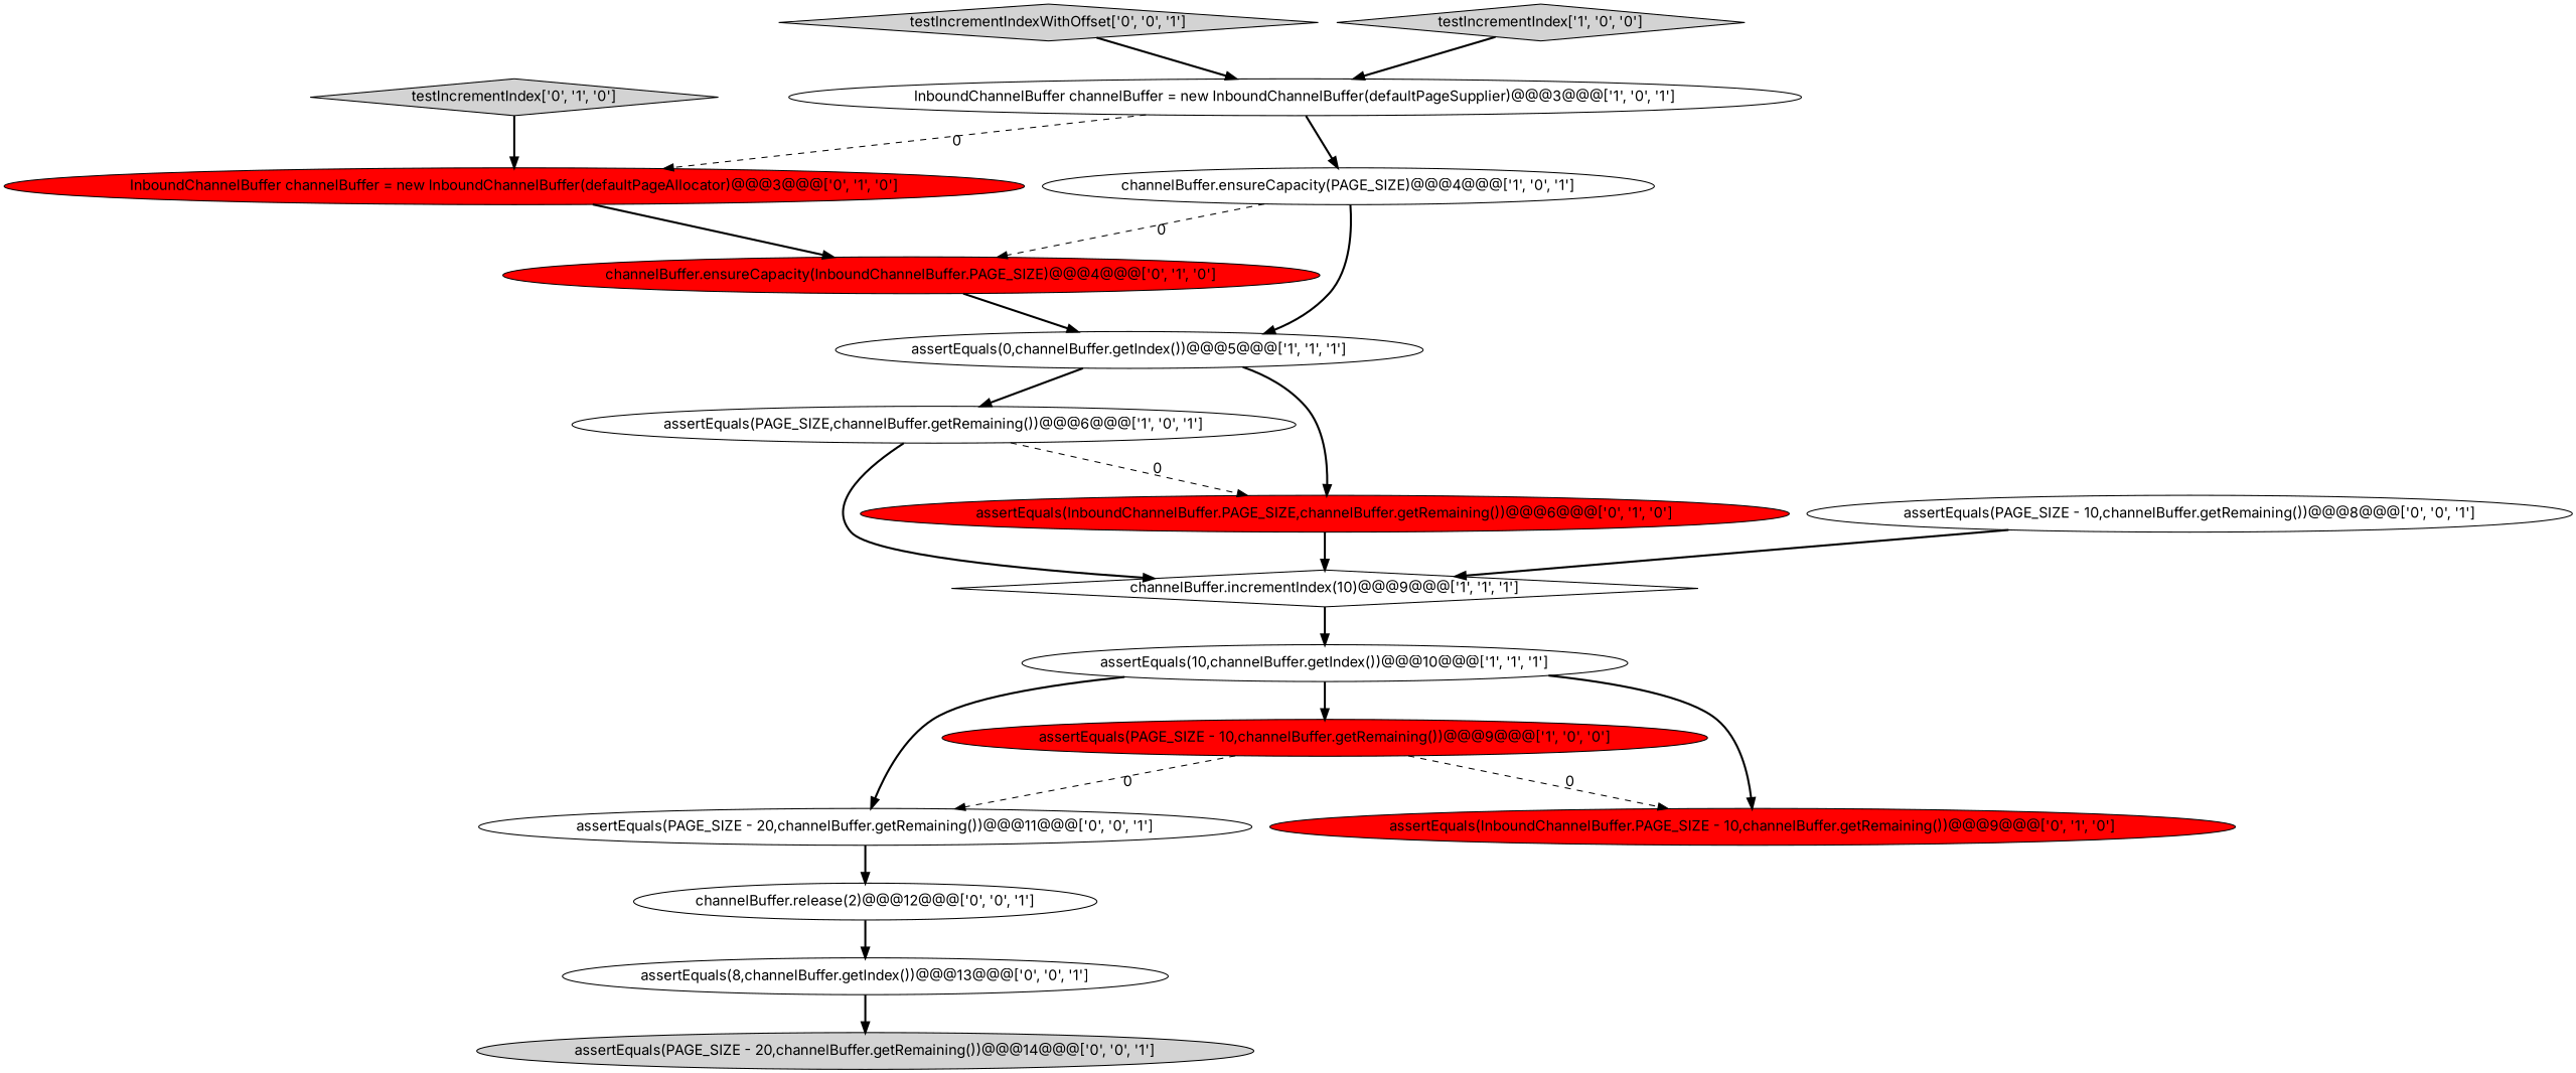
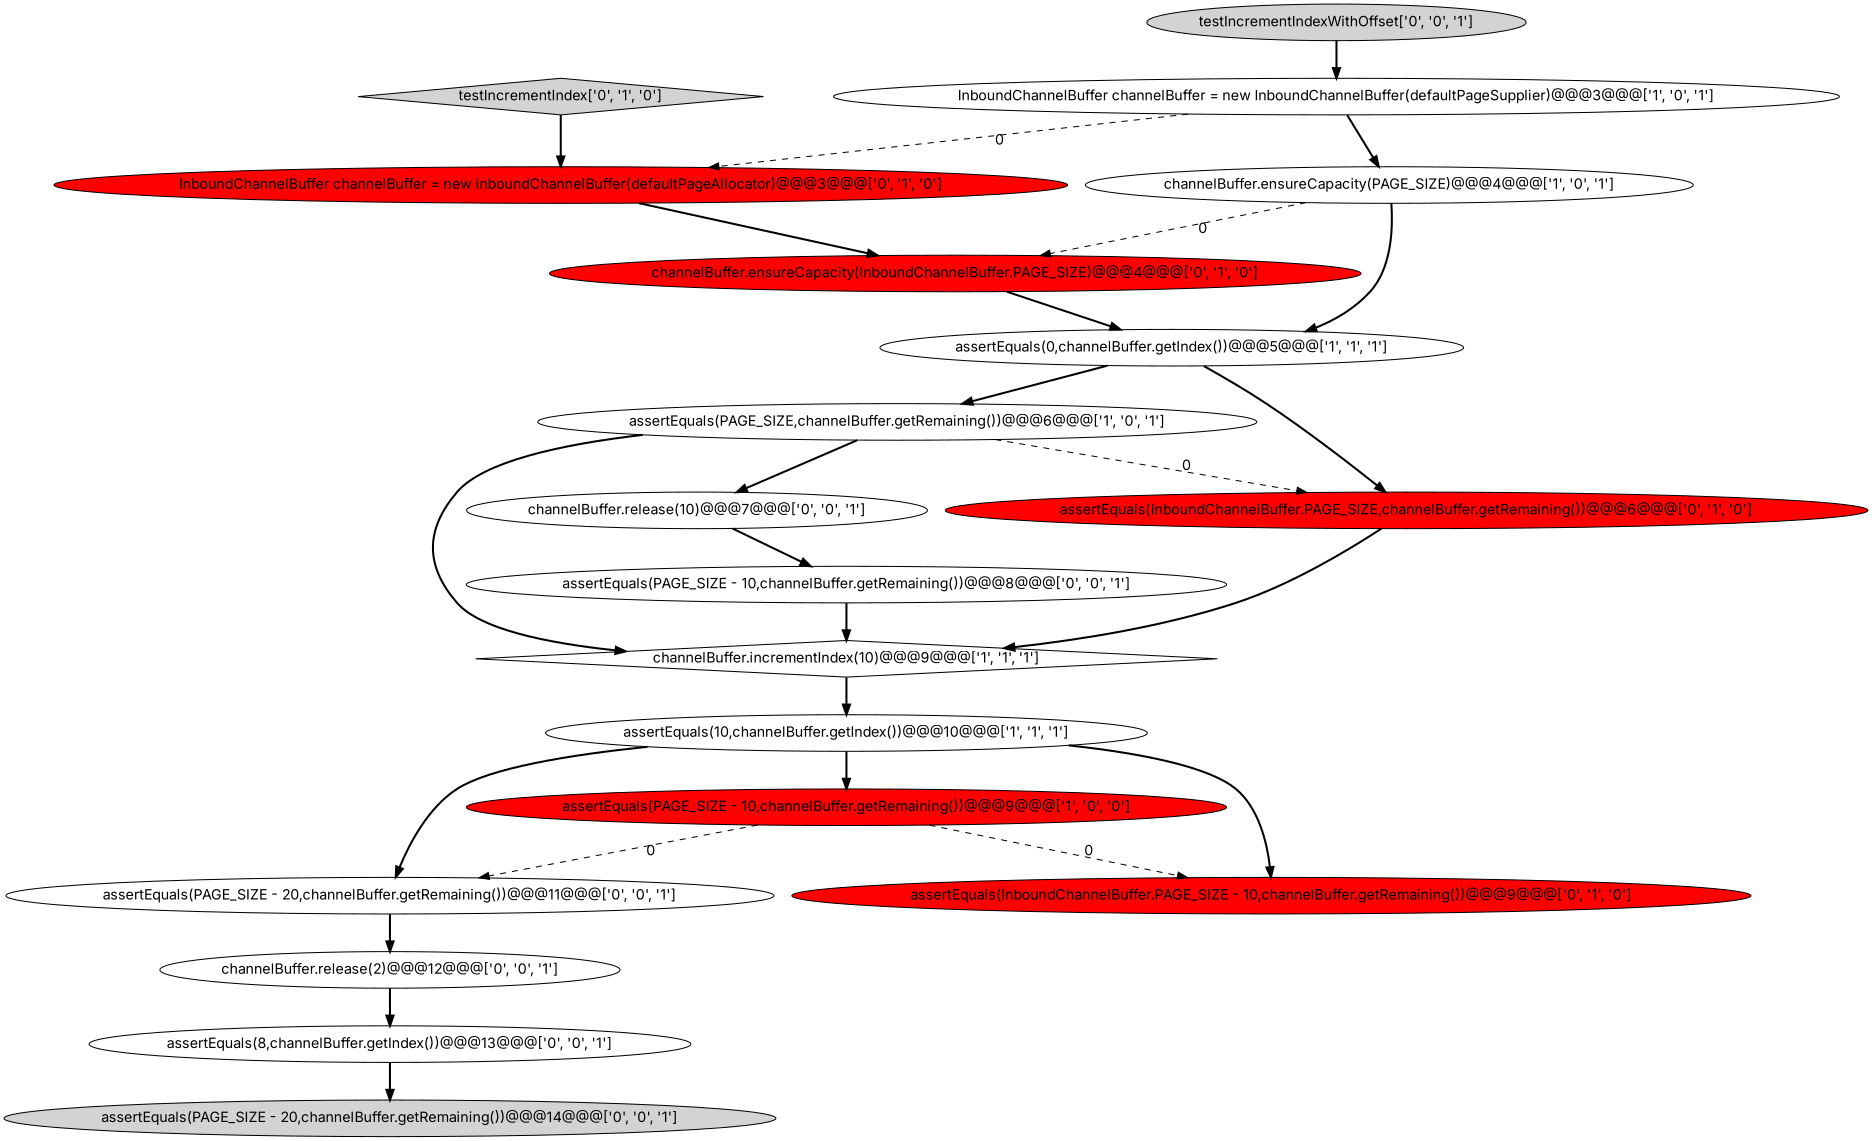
  digraph {
    fontname=Inter
    node [fillcolor=white fontname=Inter shape=ellipse style=filled]
    edge [fontname=Inter style=bold]
    n1 [fillcolor=lightgray label="assertEquals(PAGE_SIZE - 20,channelBuffer.getRemaining())@@@14@@@['0', '0', '1']"]
    n2 [label="assertEquals(PAGE_SIZE,channelBuffer.getRemaining())@@@6@@@['1', '0', '1']"]
    n3 [fillcolor=red label="assertEquals(InboundChannelBuffer.PAGE_SIZE,channelBuffer.getRemaining())@@@6@@@['0', '1', '0']"]
    n4 [label="channelBuffer.incrementIndex(10)@@@9@@@['1', '1', '1']" shape=diamond]
+   n5 [label="channelBuffer.release(10)@@@7@@@['0', '0', '1']"]
    n6 [label="assertEquals(10,channelBuffer.getIndex())@@@10@@@['1', '1', '1']"]
    n7 [label="assertEquals(PAGE_SIZE - 10,channelBuffer.getRemaining())@@@8@@@['0', '0', '1']"]
    n8 [fillcolor=red label="InboundChannelBuffer channelBuffer = new InboundChannelBuffer(defaultPageAllocator)@@@3@@@['0', '1', '0']"]
    n9 [fillcolor=red label="channelBuffer.ensureCapacity(InboundChannelBuffer.PAGE_SIZE)@@@4@@@['0', '1', '0']"]
    n10 [label="assertEquals(0,channelBuffer.getIndex())@@@5@@@['1', '1', '1']"]
    n11 [fillcolor=lightgray label="testIncrementIndex['0', '1', '0']" shape=diamond]
    n12 [label="assertEquals(PAGE_SIZE - 20,channelBuffer.getRemaining())@@@11@@@['0', '0', '1']"]
    n13 [fillcolor=red label="assertEquals(PAGE_SIZE - 10,channelBuffer.getRemaining())@@@9@@@['1', '0', '0']"]
    n14 [fillcolor=red label="assertEquals(InboundChannelBuffer.PAGE_SIZE - 10,channelBuffer.getRemaining())@@@9@@@['0', '1', '0']"]
    n15 [label="channelBuffer.release(2)@@@12@@@['0', '0', '1']"]
    n16 [label="assertEquals(8,channelBuffer.getIndex())@@@13@@@['0', '0', '1']"]
    n17 [label="channelBuffer.ensureCapacity(PAGE_SIZE)@@@4@@@['1', '0', '1']"]
-   n18 [fillcolor=lightgray label="testIncrementIndexWithOffset['0', '0', '1']" shape=diamond]
+   n18 [fillcolor=lightgray label="testIncrementIndexWithOffset['0', '0', '1']"]
    n19 [label="InboundChannelBuffer channelBuffer = new InboundChannelBuffer(defaultPageSupplier)@@@3@@@['1', '0', '1']"]
-   n20 [fillcolor=lightgray label="testIncrementIndex['1', '0', '0']" shape=diamond]
    n2 -> n3 [label=0 style=dashed]
    n2 -> n4
+   n2 -> n5
    n3 -> n4
    n4 -> n6
+   n5 -> n7
    n6 -> n12
    n6 -> n13
    n6 -> n14
    n7 -> n4
    n8 -> n9
    n9 -> n10
    n10 -> n2
    n10 -> n3
    n11 -> n8
    n12 -> n15
    n13 -> n12 [label=0 style=dashed]
    n13 -> n14 [label=0 style=dashed]
    n15 -> n16
    n16 -> n1
    n17 -> n9 [label=0 style=dashed]
    n17 -> n10
    n18 -> n19
    n19 -> n8 [label=0 style=dashed]
    n19 -> n17
-   n20 -> n19
  }
